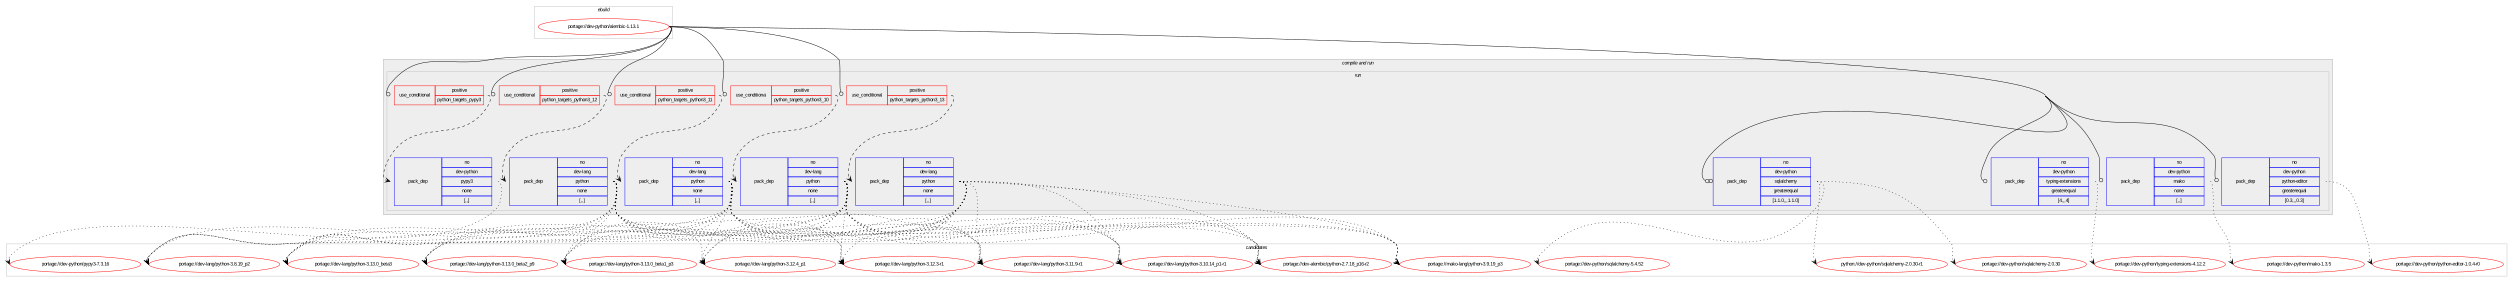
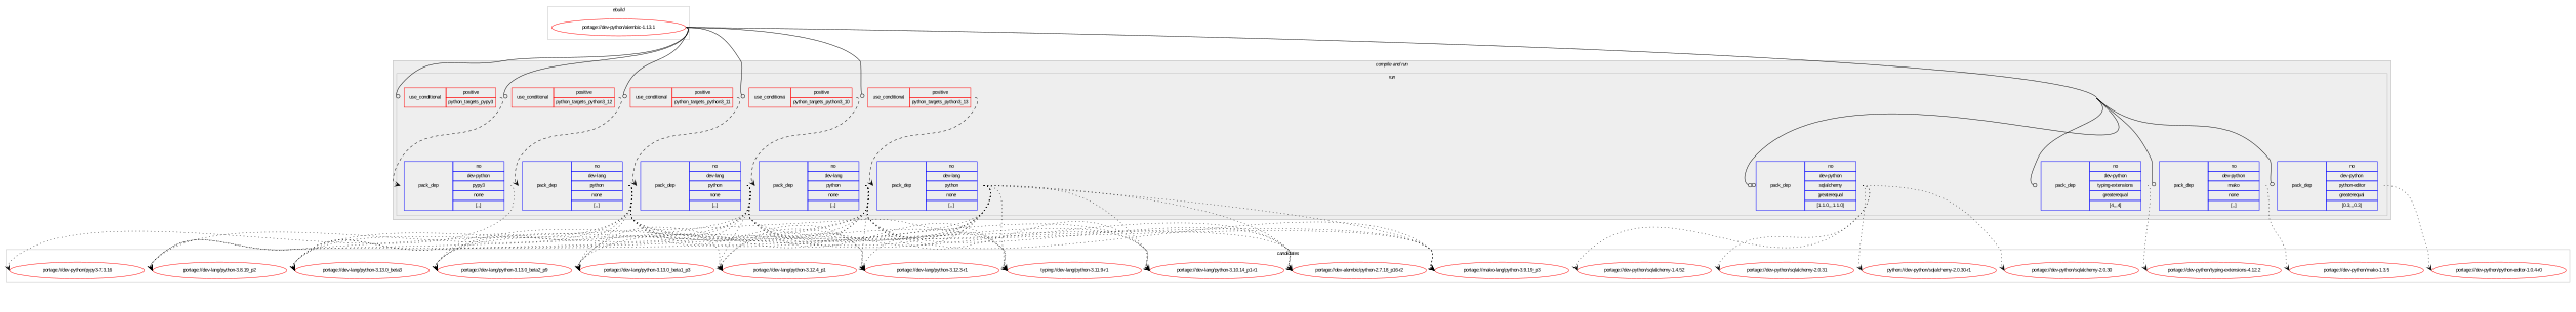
  digraph {
    compound=true
    concentrate=true
    fontname="Liberation Sans"
    fontsize=10
    newrank=true
    rankdir=TB
    ranksep=1.5
    node [color=red fontname="Liberation Sans" fontsize=10]
    edge [arrowhead=vee fontname="Liberation Sans" headport=w style=dotted tailport=e weight=100]
    n1 [label="portage://dev-python/alembic-1.13.1" width=4]
    n2 [color=blue label=<<TABLE BORDER="0" CELLBORDER="1" CELLSPACING="0" CELLPADDING="4" WIDTH="220"><TR><TD ROWSPAN="6" CELLPADDING="30">pack_dep</TD></TR><TR><TD WIDTH="110">no</TD></TR><TR><TD>dev-python</TD></TR><TR><TD>pypy3</TD></TR><TR><TD>none</TD></TR><TR><TD>[,,]</TD></TR></TABLE>> shape=none]
    n3 [label=<<TABLE BORDER="0" CELLBORDER="1" CELLSPACING="0" CELLPADDING="4"><TR><TD ROWSPAN="3" CELLPADDING="10">use_conditional</TD></TR><TR><TD>positive</TD></TR><TR><TD>python_targets_pypy3</TD></TR></TABLE>> shape=none]
    n4 [color=blue label=<<TABLE BORDER="0" CELLBORDER="1" CELLSPACING="0" CELLPADDING="4" WIDTH="220"><TR><TD ROWSPAN="6" CELLPADDING="30">pack_dep</TD></TR><TR><TD WIDTH="110">no</TD></TR><TR><TD>dev-lang</TD></TR><TR><TD>python</TD></TR><TR><TD>none</TD></TR><TR><TD>[,,]</TD></TR></TABLE>> shape=none]
    n5 [label=<<TABLE BORDER="0" CELLBORDER="1" CELLSPACING="0" CELLPADDING="4"><TR><TD ROWSPAN="3" CELLPADDING="10">use_conditional</TD></TR><TR><TD>positive</TD></TR><TR><TD>python_targets_python3_10</TD></TR></TABLE>> shape=none]
    n6 [color=blue label=<<TABLE BORDER="0" CELLBORDER="1" CELLSPACING="0" CELLPADDING="4" WIDTH="220"><TR><TD ROWSPAN="6" CELLPADDING="30">pack_dep</TD></TR><TR><TD WIDTH="110">no</TD></TR><TR><TD>dev-lang</TD></TR><TR><TD>python</TD></TR><TR><TD>none</TD></TR><TR><TD>[,,]</TD></TR></TABLE>> shape=none]
    n7 [label=<<TABLE BORDER="0" CELLBORDER="1" CELLSPACING="0" CELLPADDING="4"><TR><TD ROWSPAN="3" CELLPADDING="10">use_conditional</TD></TR><TR><TD>positive</TD></TR><TR><TD>python_targets_python3_11</TD></TR></TABLE>> shape=none]
    n8 [color=blue label=<<TABLE BORDER="0" CELLBORDER="1" CELLSPACING="0" CELLPADDING="4" WIDTH="220"><TR><TD ROWSPAN="6" CELLPADDING="30">pack_dep</TD></TR><TR><TD WIDTH="110">no</TD></TR><TR><TD>dev-lang</TD></TR><TR><TD>python</TD></TR><TR><TD>none</TD></TR><TR><TD>[,,]</TD></TR></TABLE>> shape=none]
    n9 [label=<<TABLE BORDER="0" CELLBORDER="1" CELLSPACING="0" CELLPADDING="4"><TR><TD ROWSPAN="3" CELLPADDING="10">use_conditional</TD></TR><TR><TD>positive</TD></TR><TR><TD>python_targets_python3_12</TD></TR></TABLE>> shape=none]
    n10 [color=blue label=<<TABLE BORDER="0" CELLBORDER="1" CELLSPACING="0" CELLPADDING="4" WIDTH="220"><TR><TD ROWSPAN="6" CELLPADDING="30">pack_dep</TD></TR><TR><TD WIDTH="110">no</TD></TR><TR><TD>dev-lang</TD></TR><TR><TD>python</TD></TR><TR><TD>none</TD></TR><TR><TD>[,,]</TD></TR></TABLE>> shape=none]
    n11 [label=<<TABLE BORDER="0" CELLBORDER="1" CELLSPACING="0" CELLPADDING="4"><TR><TD ROWSPAN="3" CELLPADDING="10">use_conditional</TD></TR><TR><TD>positive</TD></TR><TR><TD>python_targets_python3_13</TD></TR></TABLE>> shape=none]
    n12 [color=blue label=<<TABLE BORDER="0" CELLBORDER="1" CELLSPACING="0" CELLPADDING="4" WIDTH="220"><TR><TD ROWSPAN="6" CELLPADDING="30">pack_dep</TD></TR><TR><TD WIDTH="110">no</TD></TR><TR><TD>dev-python</TD></TR><TR><TD>mako</TD></TR><TR><TD>none</TD></TR><TR><TD>[,,]</TD></TR></TABLE>> shape=none]
    n13 [color=blue label=<<TABLE BORDER="0" CELLBORDER="1" CELLSPACING="0" CELLPADDING="4" WIDTH="220"><TR><TD ROWSPAN="6" CELLPADDING="30">pack_dep</TD></TR><TR><TD WIDTH="110">no</TD></TR><TR><TD>dev-python</TD></TR><TR><TD>python-editor</TD></TR><TR><TD>greaterequal</TD></TR><TR><TD>[0.3,,,0.3]</TD></TR></TABLE>> shape=none]
    n14 [color=blue label=<<TABLE BORDER="0" CELLBORDER="1" CELLSPACING="0" CELLPADDING="4" WIDTH="220"><TR><TD ROWSPAN="6" CELLPADDING="30">pack_dep</TD></TR><TR><TD WIDTH="110">no</TD></TR><TR><TD>dev-python</TD></TR><TR><TD>sqlalchemy</TD></TR><TR><TD>greaterequal</TD></TR><TR><TD>[1.1.0,,,1.1.0]</TD></TR></TABLE>> shape=none]
    n15 [color=blue label=<<TABLE BORDER="0" CELLBORDER="1" CELLSPACING="0" CELLPADDING="4" WIDTH="220"><TR><TD ROWSPAN="6" CELLPADDING="30">pack_dep</TD></TR><TR><TD WIDTH="110">no</TD></TR><TR><TD>dev-python</TD></TR><TR><TD>typing-extensions</TD></TR><TR><TD>greaterequal</TD></TR><TR><TD>[4,,,4]</TD></TR></TABLE>> shape=none]
    n16 [label="portage://dev-python/pypy3-7.3.16" width=4]
    n17 [label="portage://dev-alembic/python-2.7.18_p16-r2" width=4]
    n18 [label="portage://dev-lang/python-3.10.14_p1-r1" width=4]
-   n19 [label="portage://dev-lang/python-3.11.9-r1" width=4]
+   n19 [label="typing://dev-lang/python-3.11.9-r1" width=4]
    n20 [label="portage://dev-lang/python-3.12.3-r1" width=4]
    n21 [label="portage://dev-lang/python-3.12.4_p1" width=4]
    n22 [label="portage://dev-lang/python-3.13.0_beta1_p3" width=4]
    n23 [label="portage://dev-lang/python-3.13.0_beta2_p9" width=4]
    n24 [label="portage://dev-lang/python-3.13.0_beta3" width=4]
    n25 [label="portage://dev-lang/python-3.8.19_p2" width=4]
    n26 [label="portage://mako-lang/python-3.9.19_p3" width=4]
-   n27 [label="portage://dev-python/sqlalchemy-5.4.52" width=4]
+   n27 [label="portage://dev-python/sqlalchemy-1.4.52" width=4]
    n28 [label="portage://dev-python/sqlalchemy-2.0.30" width=4]
    n29 [label="python://dev-python/sqlalchemy-2.0.30-r1" width=4]
+   n30 [label="portage://dev-python/sqlalchemy-2.0.31" width=4]
    n31 [label="portage://dev-python/mako-1.3.5" width=4]
    n32 [label="portage://dev-python/python-editor-1.0.4-r0" width=4]
    n33 [label="portage://dev-python/typing-extensions-4.12.2" width=4]
    subgraph cluster_1 {
      color=gray
      label=<<i>ebuild</i>>
      rank=same
      n1
    }
    subgraph cluster_2 {
      color=gray
      label=<<i>dependencies</i>>
      subgraph cluster_3 {
        color=gray
        fillcolor="#eeeeee"
        label=<<i>compile</i>>
        style=filled
      }
      subgraph cluster_4 {
        color=gray
        fillcolor="#eeeeee"
        label=<<i>compile and run</i>>
        style=filled
      }
      subgraph cluster_5 {
        color=gray
        fillcolor="#eeeeee"
        label=<<i>run</i>>
        style=filled
        subgraph sub_6 {
          color=gray
          fillcolor="#eeeeee"
          label=<<i>run</i>>
          style=filled
          n3
          subgraph sub_7 {
            color=gray
            fillcolor="#eeeeee"
            label=<<i>run</i>>
            style=filled
            n2
          }
        }
        subgraph sub_8 {
          color=gray
          fillcolor="#eeeeee"
          label=<<i>run</i>>
          style=filled
          n5
          subgraph sub_9 {
            color=gray
            fillcolor="#eeeeee"
            label=<<i>run</i>>
            style=filled
            n4
          }
        }
        subgraph sub_10 {
          color=gray
          fillcolor="#eeeeee"
          label=<<i>run</i>>
          style=filled
          n7
          subgraph sub_11 {
            color=gray
            fillcolor="#eeeeee"
            label=<<i>run</i>>
            style=filled
            n6
          }
        }
        subgraph sub_12 {
          color=gray
          fillcolor="#eeeeee"
          label=<<i>run</i>>
          style=filled
          n9
          subgraph sub_13 {
            color=gray
            fillcolor="#eeeeee"
            label=<<i>run</i>>
            style=filled
            n8
          }
        }
        subgraph sub_14 {
          color=gray
          fillcolor="#eeeeee"
          label=<<i>run</i>>
          style=filled
          n11
          subgraph sub_15 {
            color=gray
            fillcolor="#eeeeee"
            label=<<i>run</i>>
            style=filled
            n10
          }
        }
        subgraph sub_16 {
          color=gray
          fillcolor="#eeeeee"
          label=<<i>run</i>>
          style=filled
          n12
        }
        subgraph sub_17 {
          color=gray
          fillcolor="#eeeeee"
          label=<<i>run</i>>
          style=filled
          n13
        }
        subgraph sub_18 {
          color=gray
          fillcolor="#eeeeee"
          label=<<i>run</i>>
          style=filled
          n14
        }
        subgraph sub_19 {
          color=gray
          fillcolor="#eeeeee"
          label=<<i>run</i>>
          style=filled
          n15
        }
      }
    }
    subgraph cluster_20 {
      color=gray
      label=<<i>candidates</i>>
      rank=same
      subgraph sub_21 {
        color=black
        label=<<i>candidates</i>>
        nodesep=1
        rank=same
        n16
      }
      subgraph sub_22 {
        color=black
        label=<<i>candidates</i>>
        nodesep=1
        rank=same
        n17
        n18
        n19
        n20
        n21
        n22
        n23
        n24
        n25
        n26
      }
      subgraph sub_23 {
        color=black
        label=<<i>candidates</i>>
        nodesep=1
        rank=same
        n27
        n28
        n29
+       n30
      }
      subgraph sub_24 {
        color=black
        label=<<i>candidates</i>>
        nodesep=1
        rank=same
        n17
        n18
        n19
        n20
        n21
        n22
        n23
        n24
        n25
        n26
      }
      subgraph sub_25 {
        color=black
        label=<<i>candidates</i>>
        nodesep=1
        rank=same
        n17
        n18
        n19
        n20
        n21
        n22
        n23
        n24
        n25
        n26
      }
      subgraph sub_26 {
        color=black
        label=<<i>candidates</i>>
        nodesep=1
        rank=same
        n17
        n18
        n19
        n20
        n21
        n22
        n23
        n24
        n25
        n26
      }
      subgraph sub_27 {
        color=black
        label=<<i>candidates</i>>
        nodesep=1
        rank=same
        n31
      }
      subgraph sub_28 {
        color=black
        label=<<i>candidates</i>>
        nodesep=1
        rank=same
        n32
      }
      subgraph sub_29 {
        color=black
        label=<<i>candidates</i>>
        nodesep=1
        rank=same
        n33
      }
    }
    n1 -> n3 [arrowhead=odot style=solid weight=20]
    n1 -> n5 [arrowhead=odot style=solid weight=20]
    n1 -> n7 [arrowhead=odot style=solid weight=20]
    n1 -> n9 [arrowhead=odot style=solid weight=20]
    n1 -> n11 [arrowhead=odot style=solid weight=20]
    n1 -> n12 [arrowhead=odot style=solid weight=20]
    n1 -> n13 [arrowhead=odot style=solid weight=20]
    n1 -> n14 [arrowhead=odot style=solid weight=20]
    n1 -> n15 [arrowhead=odot style=solid weight=20]
    n2 -> n16
    n3 -> n2 [style=dashed weight=20]
    n4 -> n17
    n4 -> n18
    n4 -> n19
    n4 -> n20
    n4 -> n21
    n4 -> n22
    n4 -> n23
    n4 -> n24
    n4 -> n25
    n4 -> n26
    n5 -> n4 [style=dashed weight=20]
    n6 -> n17
    n6 -> n18
    n6 -> n19
    n6 -> n20
    n6 -> n21
    n6 -> n22
    n6 -> n23
    n6 -> n24
    n6 -> n25
    n6 -> n26
    n7 -> n6 [style=dashed weight=20]
    n8 -> n17
    n8 -> n18
    n8 -> n19
    n8 -> n20
    n8 -> n21
    n8 -> n22
    n8 -> n23
    n8 -> n24
    n8 -> n25
    n8 -> n26
    n9 -> n8 [style=dashed weight=20]
    n10 -> n17
    n10 -> n18
    n10 -> n19
    n10 -> n20
    n10 -> n21
    n10 -> n22
    n10 -> n23
    n10 -> n24
    n10 -> n25
    n10 -> n26
    n11 -> n10 [style=dashed weight=20]
    n12 -> n31
    n13 -> n32
    n14 -> n27
    n14 -> n28
    n14 -> n29
+   n14 -> n30
    n15 -> n33
  }
